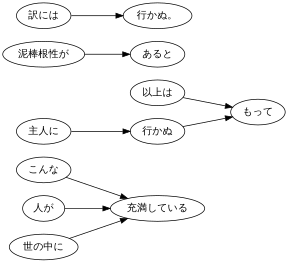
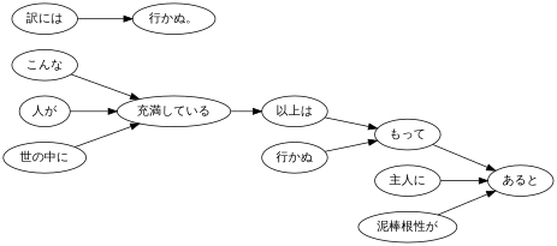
  digraph {
    fontname="Comic Neue"
    rankdir=LR
    node [fontname="Comic Neue"]
    edge [fontname="Comic Neue"]
    n1 [label="こんな"]
    n2 [label="充満している"]
    n3 [label="人が"]
    n4 [label="以上は"]
    n5 [label="世の中に"]
    n6 [label="もって"]
    n7 [label="あると"]
    n8 [label="行かぬ"]
    n9 [label="主人に"]
    n10 [label="泥棒根性が"]
    n11 [label="訳には"]
    n12 [label="行かぬ。"]
    n1 -> n2
+   n2 -> n4
    n3 -> n2
    n4 -> n6
    n5 -> n2
+   n6 -> n7
    n8 -> n6
-   n9 -> n8
+   n9 -> n7
    n10 -> n7
    n11 -> n12
  }
